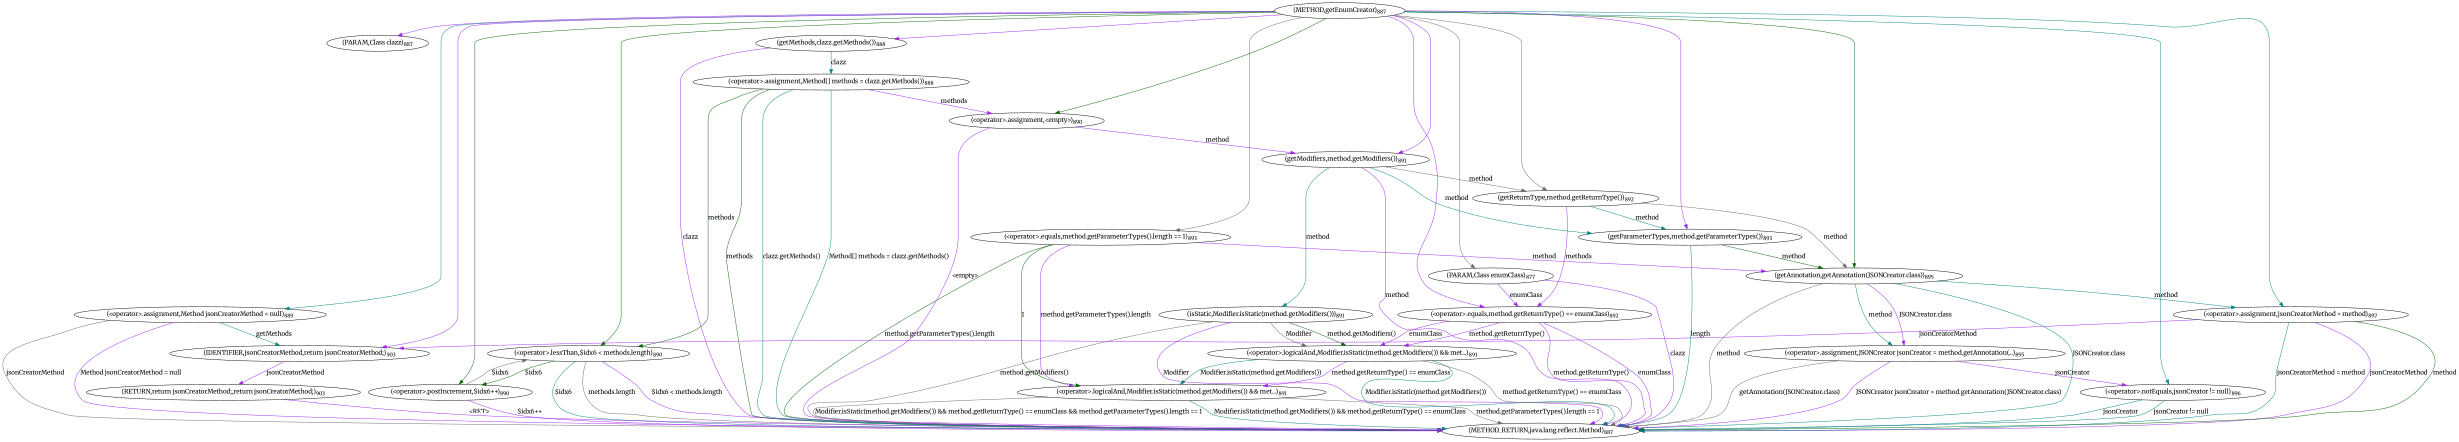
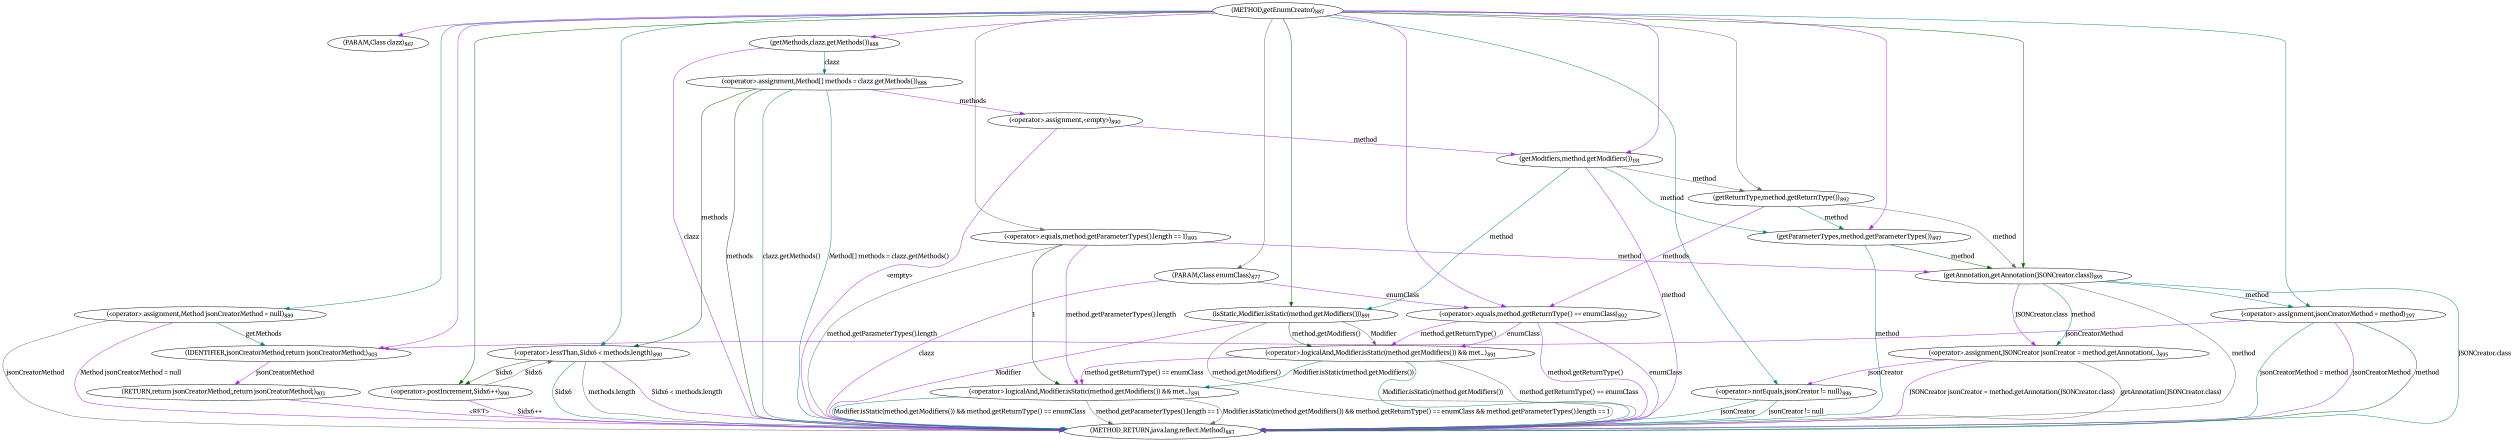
  digraph {
    fontname=Merriweather
    node [fontname=Merriweather]
    edge [color=purple fontname=Merriweather]
    n1 [label=<(METHOD,getEnumCreator)<SUB>887</SUB>>]
-   n2 [label=<(PARAM,Class clazz)<SUB>887</SUB>>]
+   n2 [label=<(PARAM,Class clazz)<SUB>867</SUB>>]
    n3 [label=<(PARAM,Class enumClass)<SUB>877</SUB>>]
    n4 [label=<(&lt;operator&gt;.assignment,Method jsonCreatorMethod = null)<SUB>889</SUB>>]
    n5 [label=<(&lt;operator&gt;.lessThan,$idx6 &lt; methods.length)<SUB>890</SUB>>]
    n6 [label=<(&lt;operator&gt;.postIncrement,$idx6++)<SUB>890</SUB>>]
    n7 [label=<(IDENTIFIER,jsonCreatorMethod,return jsonCreatorMethod;)<SUB>903</SUB>>]
    n8 [label=<(getMethods,clazz.getMethods())<SUB>888</SUB>>]
    n9 [label=<(&lt;operator&gt;.equals,method.getParameterTypes().length == 1)<SUB>893</SUB>>]
    n10 [label=<(&lt;operator&gt;.notEquals,jsonCreator != null)<SUB>896</SUB>>]
    n11 [label=<(isStatic,Modifier.isStatic(method.getModifiers()))<SUB>891</SUB>>]
    n12 [label=<(&lt;operator&gt;.equals,method.getReturnType() == enumClass)<SUB>892</SUB>>]
    n13 [label=<(getAnnotation,getAnnotation(JSONCreator.class))<SUB>895</SUB>>]
-   n14 [label=<(&lt;operator&gt;.assignment,jsonCreatorMethod = method)<SUB>897</SUB>>]
-   n15 [label=<(getModifiers,method.getModifiers())<SUB>891</SUB>>]
+   n14 [label=<(&lt;operator&gt;.assignment,jsonCreatorMethod = method)<SUB>297</SUB>>]
+   n15 [label=<(getModifiers,method.getModifiers())<SUB>191</SUB>>]
    n16 [label=<(getReturnType,method.getReturnType())<SUB>892</SUB>>]
-   n17 [label=<(getParameterTypes,method.getParameterTypes())<SUB>893</SUB>>]
+   n17 [label=<(getParameterTypes,method.getParameterTypes())<SUB>897</SUB>>]
    n18 [label=<(METHOD_RETURN,java.lang.reflect.Method)<SUB>887</SUB>>]
    n19 [label=<(RETURN,return jsonCreatorMethod;,return jsonCreatorMethod;)<SUB>903</SUB>>]
    n20 [label=<(&lt;operator&gt;.assignment,Method[] methods = clazz.getMethods())<SUB>888</SUB>>]
    n21 [label=<(&lt;operator&gt;.logicalAnd,Modifier.isStatic(method.getModifiers()) &amp;&amp; met...)<SUB>891</SUB>>]
    n22 [label=<(&lt;operator&gt;.logicalAnd,Modifier.isStatic(method.getModifiers()) &amp;&amp; met...)<SUB>891</SUB>>]
    n23 [label=<(&lt;operator&gt;.assignment,JSONCreator jsonCreator = method.getAnnotation(...)<SUB>895</SUB>>]
    n24 [label=<(&lt;operator&gt;.assignment,&lt;empty&gt;)<SUB>890</SUB>>]
    n1 -> n2
    n1 -> n3 [color=gray40]
    n1 -> n4 [color=teal]
-   n1 -> n5 [color=darkgreen]
+   n1 -> n5 [color=teal]
    n1 -> n6 [color=darkgreen]
    n1 -> n7
    n1 -> n8
    n1 -> n9 [color=gray40]
    n1 -> n10 [color=teal]
-   n1 -> n24 [color=darkgreen]
+   n1 -> n11 [color=darkgreen]
    n1 -> n12
    n1 -> n13 [color=darkgreen]
    n1 -> n14 [color=teal]
    n1 -> n15
    n1 -> n16 [color=gray40]
    n1 -> n17
    n3 -> n12 [label=enumClass]
    n3 -> n18 [label=clazz]
    n4 -> n7 [color=teal label=getMethods]
    n4 -> n18 [color=gray40 label=jsonCreatorMethod]
    n4 -> n18 [label="Method jsonCreatorMethod = null"]
    n5 -> n6 [color=darkgreen label="$idx6"]
    n5 -> n18 [color=teal label="$idx6"]
    n5 -> n18 [color=gray40 label="methods.length"]
    n5 -> n18 [label="$idx6 &lt; methods.length"]
    n6 -> n5 [color=gray40 label="$idx6"]
    n6 -> n18 [label="$idx6++"]
    n7 -> n19 [label=jsonCreatorMethod]
    n8 -> n18 [label=clazz]
    n8 -> n20 [color=teal label=clazz]
    n9 -> n13 [label=method]
-   n9 -> n18 [color=darkgreen label="method.getParameterTypes().length"]
+   n9 -> n18 [color=gray40 label="method.getParameterTypes().length"]
    n9 -> n21 [label="method.getParameterTypes().length"]
    n9 -> n21 [color=darkgreen label=1]
    n10 -> n18 [color=teal label=jsonCreator]
    n10 -> n18 [color=teal label="jsonCreator != null"]
    n11 -> n18 [color=gray40 label="method.getModifiers()"]
    n11 -> n18 [label=Modifier]
    n11 -> n22 [color=gray40 label=Modifier]
    n11 -> n22 [color=darkgreen label="method.getModifiers()"]
    n12 -> n18 [label="method.getReturnType()"]
    n12 -> n18 [label=enumClass]
    n12 -> n22 [label="method.getReturnType()"]
    n12 -> n22 [label=enumClass]
    n13 -> n14 [color=teal label=method]
    n13 -> n18 [color=gray40 label=method]
    n13 -> n18 [color=teal label="JSONCreator.class"]
    n13 -> n23 [color=teal label=method]
    n13 -> n23 [label="JSONCreator.class"]
    n14 -> n7 [label=jsonCreatorMethod]
    n14 -> n18 [label=jsonCreatorMethod]
    n14 -> n18 [color=darkgreen label=method]
    n14 -> n18 [color=teal label="jsonCreatorMethod = method"]
    n15 -> n11 [color=teal label=method]
    n15 -> n16 [color=gray40 label=method]
    n15 -> n17 [color=teal label=method]
    n15 -> n18 [label=method]
    n16 -> n12 [label=methods]
    n16 -> n13 [color=gray40 label=method]
    n16 -> n17 [color=teal label=method]
    n17 -> n13 [color=darkgreen label=method]
-   n17 -> n18 [color=teal label=length]
+   n17 -> n18 [color=teal label=method]
    n19 -> n18 [label="&lt;RET&gt;"]
    n20 -> n5 [color=darkgreen label=methods]
    n20 -> n18 [color=darkgreen label=methods]
    n20 -> n18 [color=teal label="clazz.getMethods()"]
    n20 -> n18 [color=teal label="Method[] methods = clazz.getMethods()"]
    n20 -> n24 [label=methods]
    n21 -> n18 [color=teal label="Modifier.isStatic(method.getModifiers()) &amp;&amp; method.getReturnType() == enumClass"]
    n21 -> n18 [color=gray40 label="method.getParameterTypes().length == 1"]
    n21 -> n18 [color=gray40 label="Modifier.isStatic(method.getModifiers()) &amp;&amp; method.getReturnType() == enumClass &amp;&amp; method.getParameterTypes().length == 1"]
    n22 -> n18 [color=teal label="Modifier.isStatic(method.getModifiers())"]
    n22 -> n18 [color=gray40 label="method.getReturnType() == enumClass"]
    n22 -> n21 [color=teal label="Modifier.isStatic(method.getModifiers())"]
    n22 -> n21 [label="method.getReturnType() == enumClass"]
    n23 -> n10 [label=jsonCreator]
    n23 -> n18 [color=gray40 label="getAnnotation(JSONCreator.class)"]
    n23 -> n18 [label="JSONCreator jsonCreator = method.getAnnotation(JSONCreator.class)"]
    n24 -> n15 [label=method]
    n24 -> n18 [label="&lt;empty&gt;"]
  }
